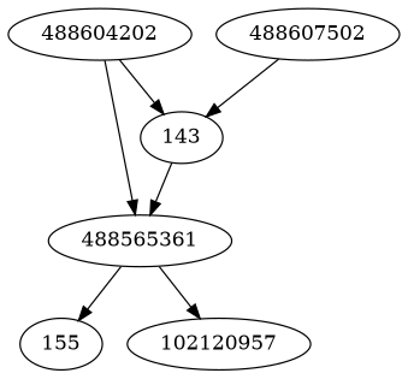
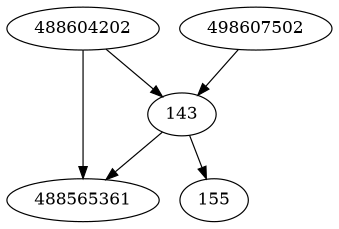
  strict digraph {
    488604202
    488565361
    143
-   488607502
+   488607502 [label=498607502]
    n5 [label=155]
-   102120957
    488604202 -> 488565361
    488604202 -> 143
-   488565361 -> n5
-   488565361 -> 102120957
+   143 -> n5
    143 -> 488565361
    488607502 -> 143
  }
